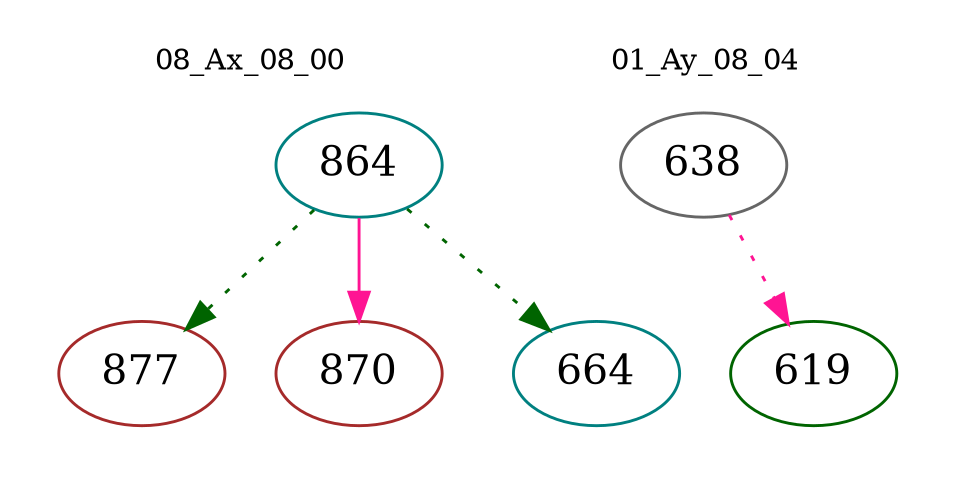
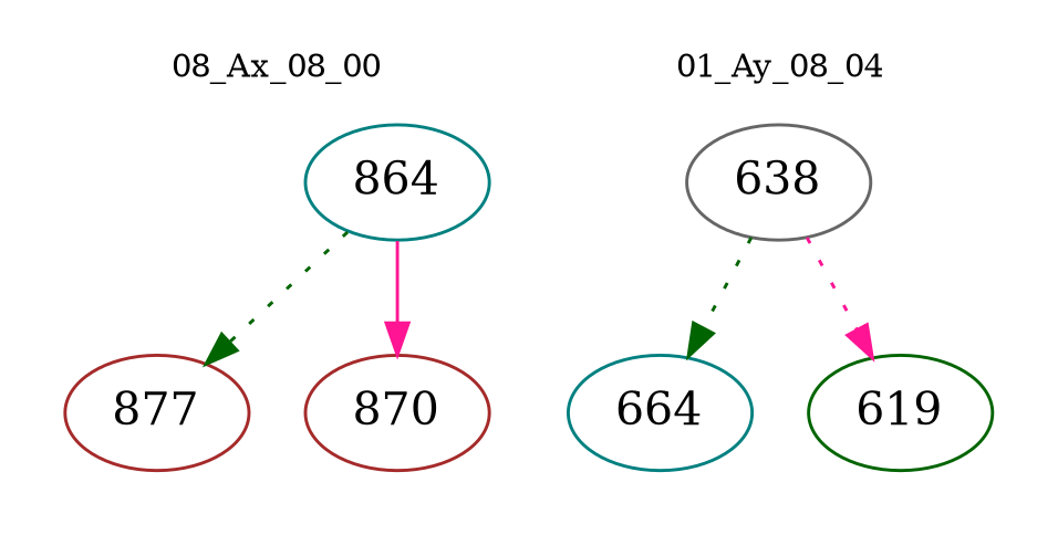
  digraph {
    node [color=teal]
    edge [color=darkgreen style=dotted]
    n1 [label=864]
    n2 [color=brown label=877]
    n3 [color=brown label=870]
    n4 [color=gray40 label=638]
    n5 [color=darkgreen label=619]
    n6 [label=664]
    subgraph cluster_1 {
      color=white
      fontsize=10
      label="08_Ax_08_00"
      n1
      n2
      n3
    }
    subgraph cluster_2 {
      color=white
      fontsize=10
      label="01_Ay_08_04"
      n4
      n5
      n6
    }
    n1 -> n2
    n1 -> n3 [color=deeppink style=solid]
    n4 -> n5 [color=deeppink]
-   n1 -> n6
+   n4 -> n6
  }
